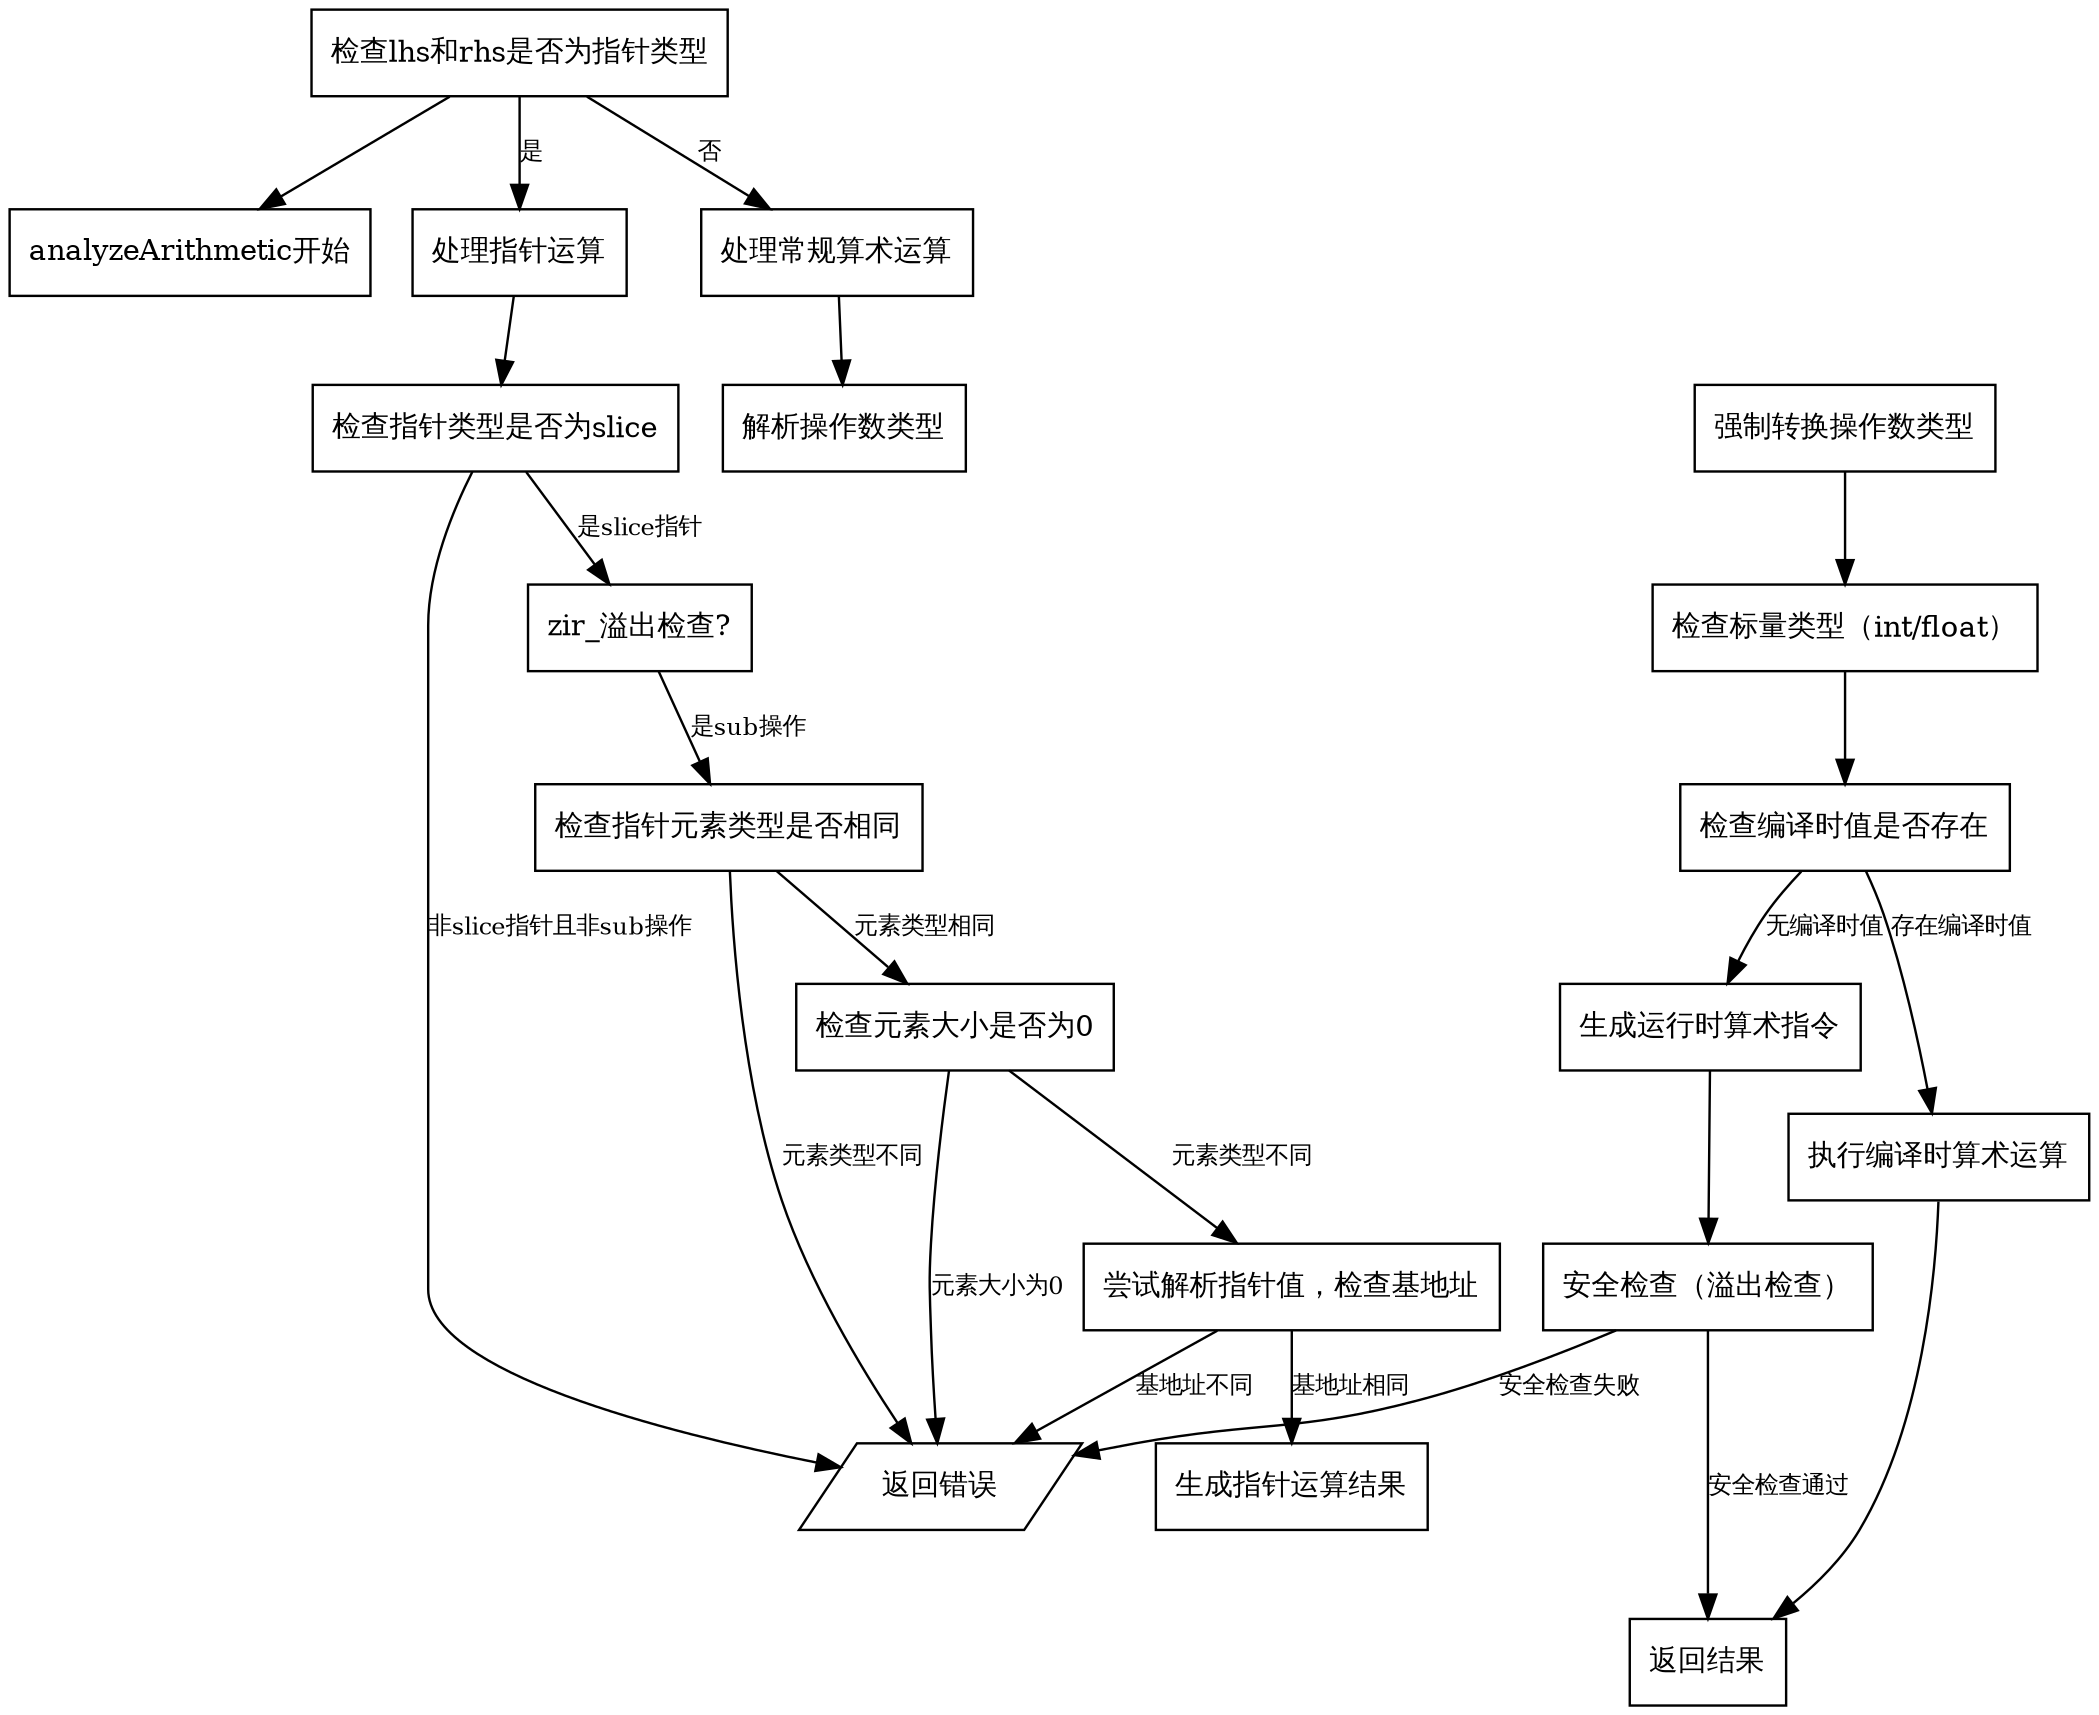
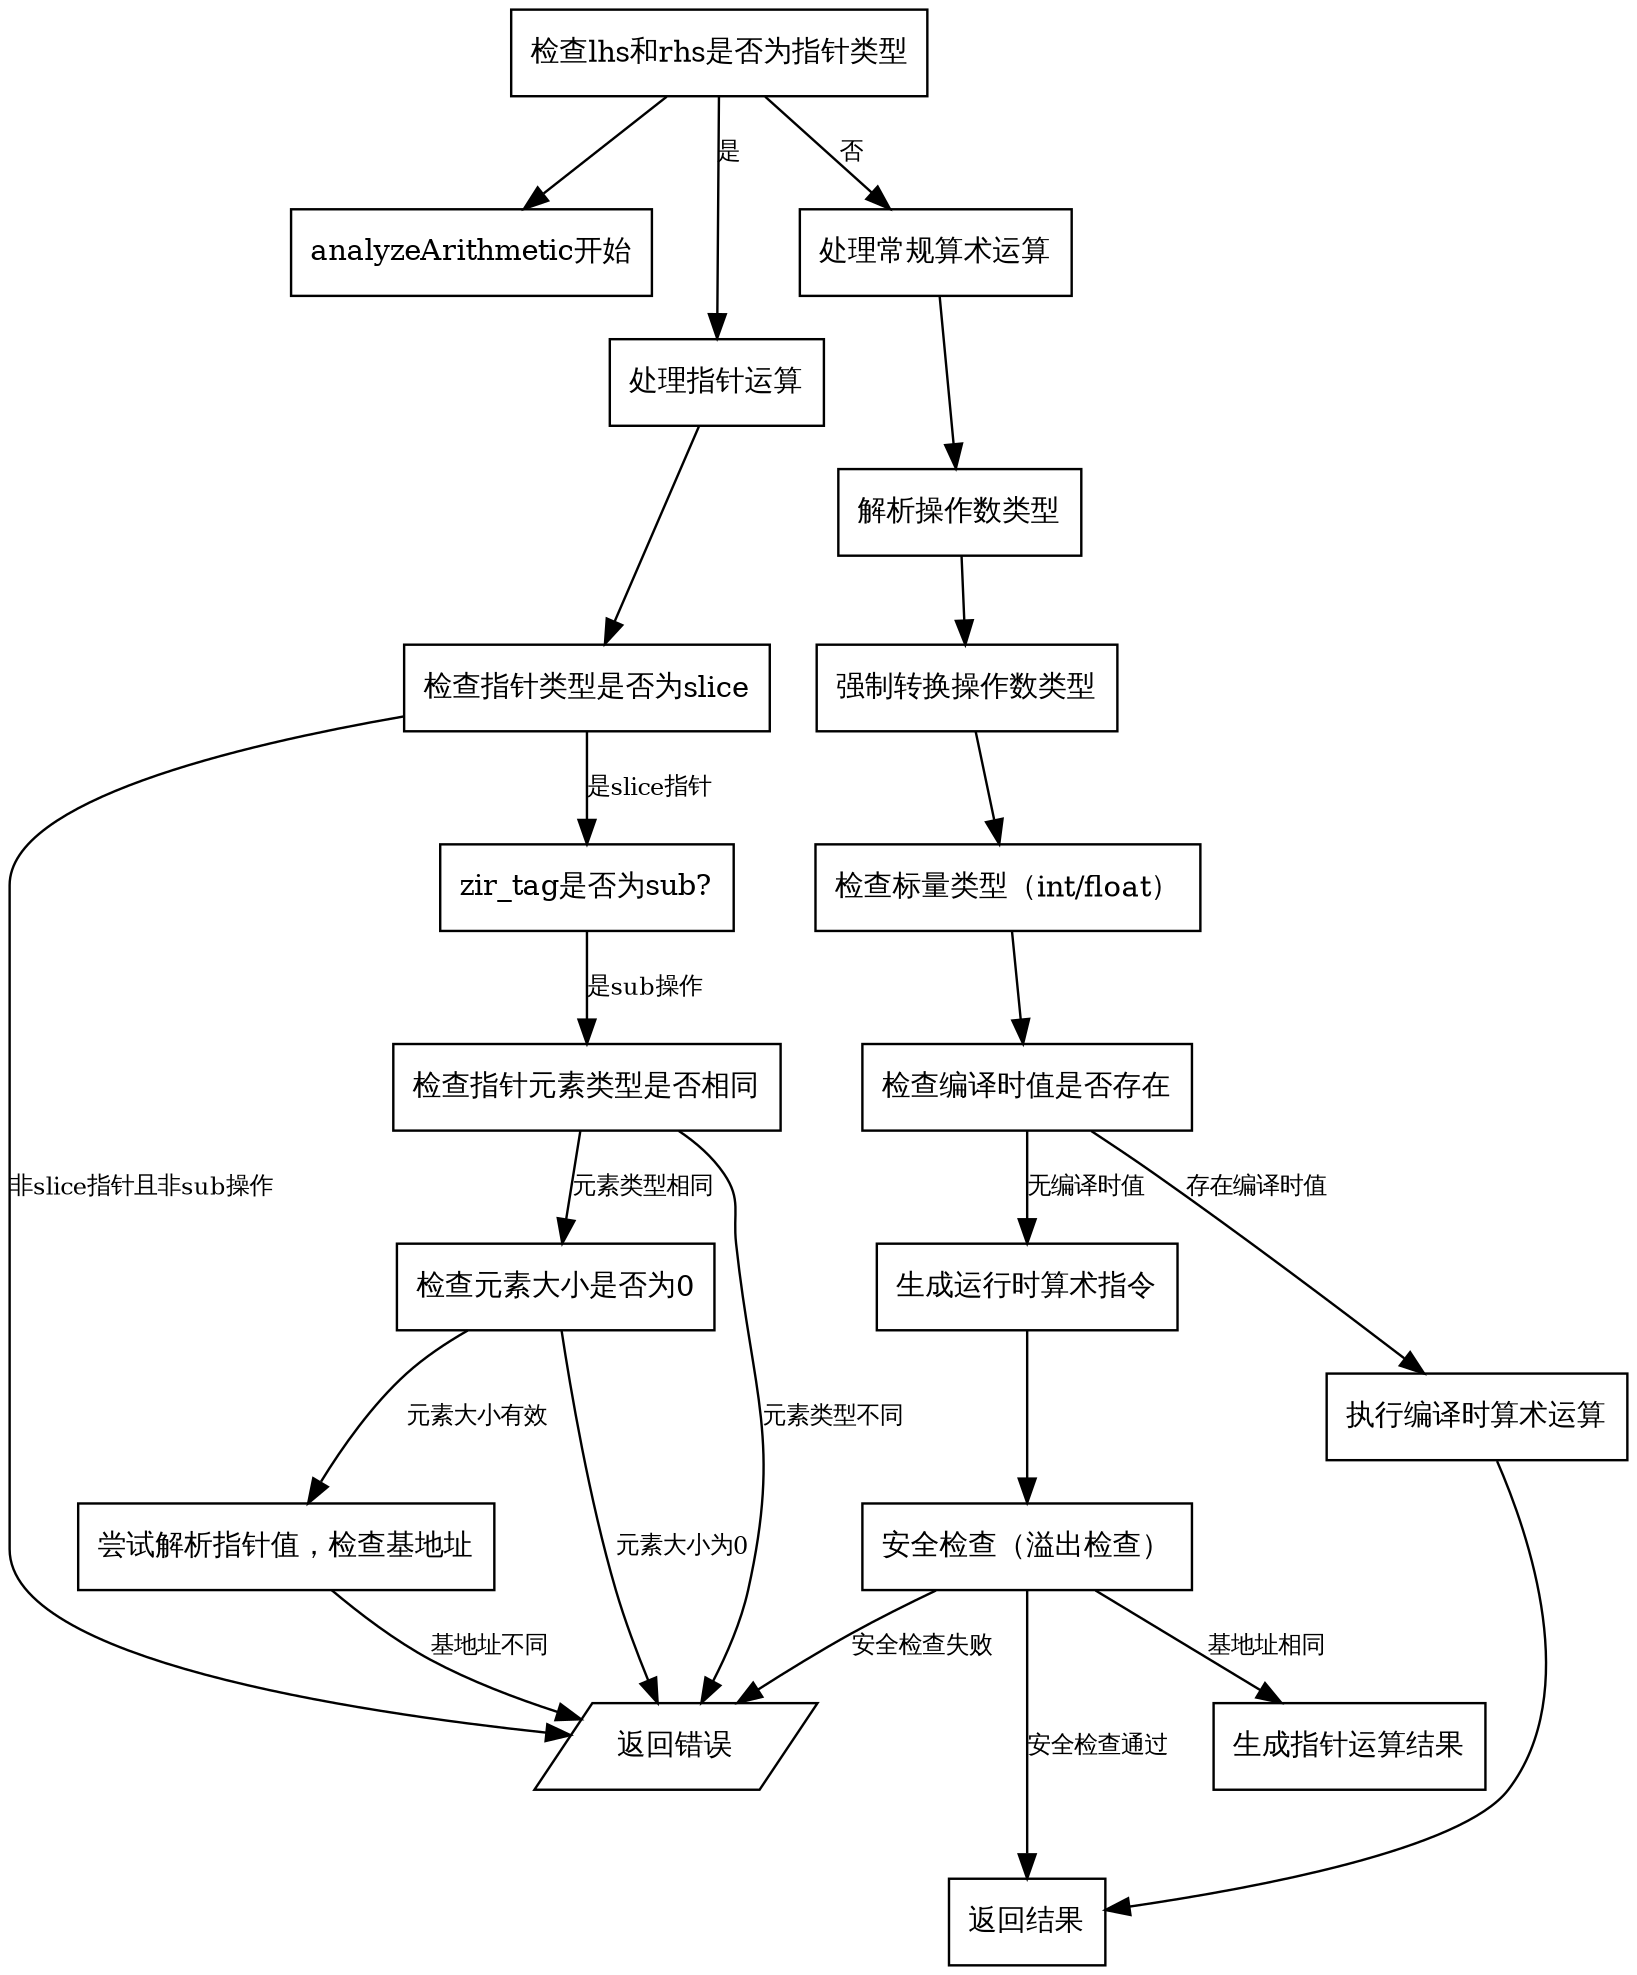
  digraph {
    fontname="DejaVu Serif"
    node [fontname="DejaVu Serif" fontsize=12 shape=rectangle]
    edge [fontname="DejaVu Serif" fontsize=10]
    n1 [label="analyzeArithmetic开始"]
    n2 [label="检查lhs和rhs是否为指针类型"]
    n3 [label="处理指针运算"]
    n4 [label="处理常规算术运算"]
    n5 [label="检查指针类型是否为slice"]
    n6 [label="解析操作数类型"]
-   n7 [label="zir_溢出检查?"]
+   n7 [label="zir_tag是否为sub?"]
    n8 [label="返回错误" shape=parallelogram]
    n9 [label="强制转换操作数类型"]
    n10 [label="检查指针元素类型是否相同"]
    n11 [label="返回结果"]
    n12 [label="检查元素大小是否为0"]
    n13 [label="尝试解析指针值，检查基地址"]
    n14 [label="生成指针运算结果"]
    n15 [label="检查标量类型（int/float）"]
    n16 [label="检查编译时值是否存在"]
    n17 [label="执行编译时算术运算"]
    n18 [label="生成运行时算术指令"]
    n19 [label="安全检查（溢出检查）"]
    n2 -> n1
    n2 -> n3 [label="是"]
    n2 -> n4 [label="否"]
    n3 -> n5
    n4 -> n6
    n5 -> n7 [label="是slice指针"]
    n5 -> n8 [label="非slice指针且非sub操作"]
+   n6 -> n9
    n7 -> n10 [label="是sub操作"]
    n8 -> n11 [style=invis]
    n9 -> n15
    n10 -> n8 [label="元素类型不同"]
    n10 -> n12 [label="元素类型相同"]
    n12 -> n8 [label="元素大小为0"]
-   n12 -> n13 [label="元素类型不同"]
+   n12 -> n13 [label="元素大小有效"]
    n13 -> n8 [label="基地址不同"]
-   n13 -> n14 [label="基地址相同"]
+   n19 -> n14 [label="基地址相同"]
    n15 -> n16
    n16 -> n17 [label="存在编译时值"]
    n16 -> n18 [label="无编译时值"]
    n17 -> n11
    n18 -> n19
    n19 -> n8 [label="安全检查失败"]
    n19 -> n11 [label="安全检查通过"]
  }
